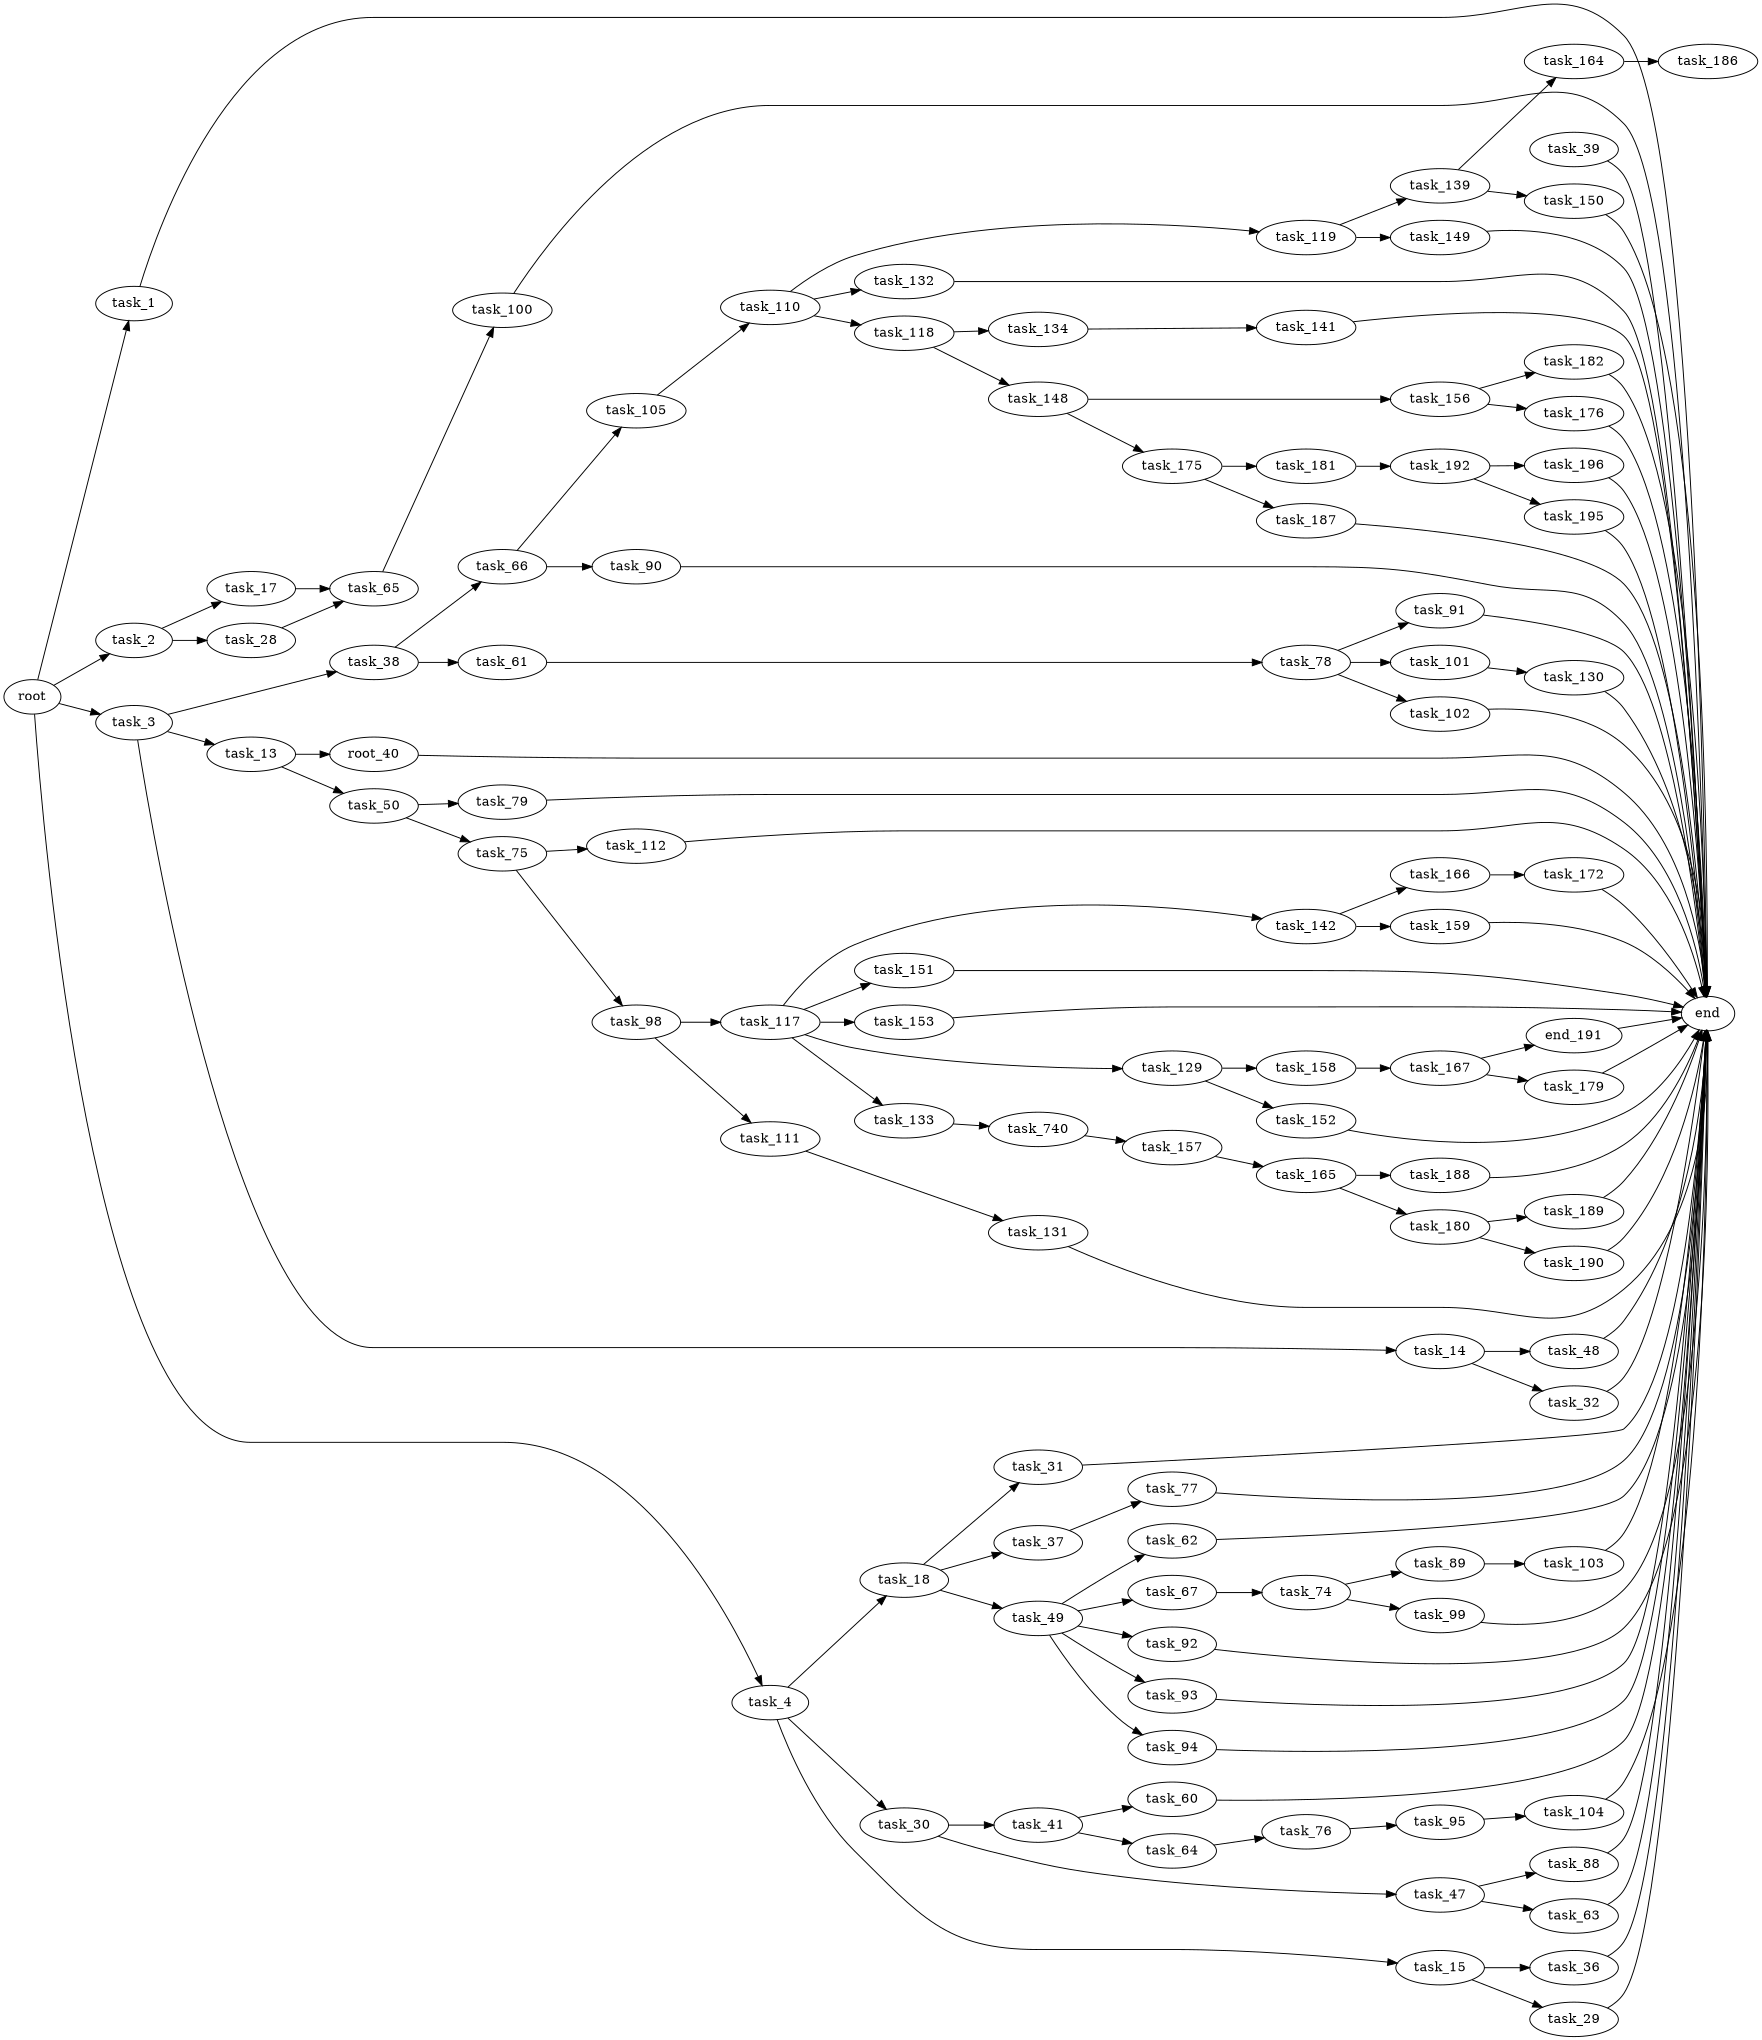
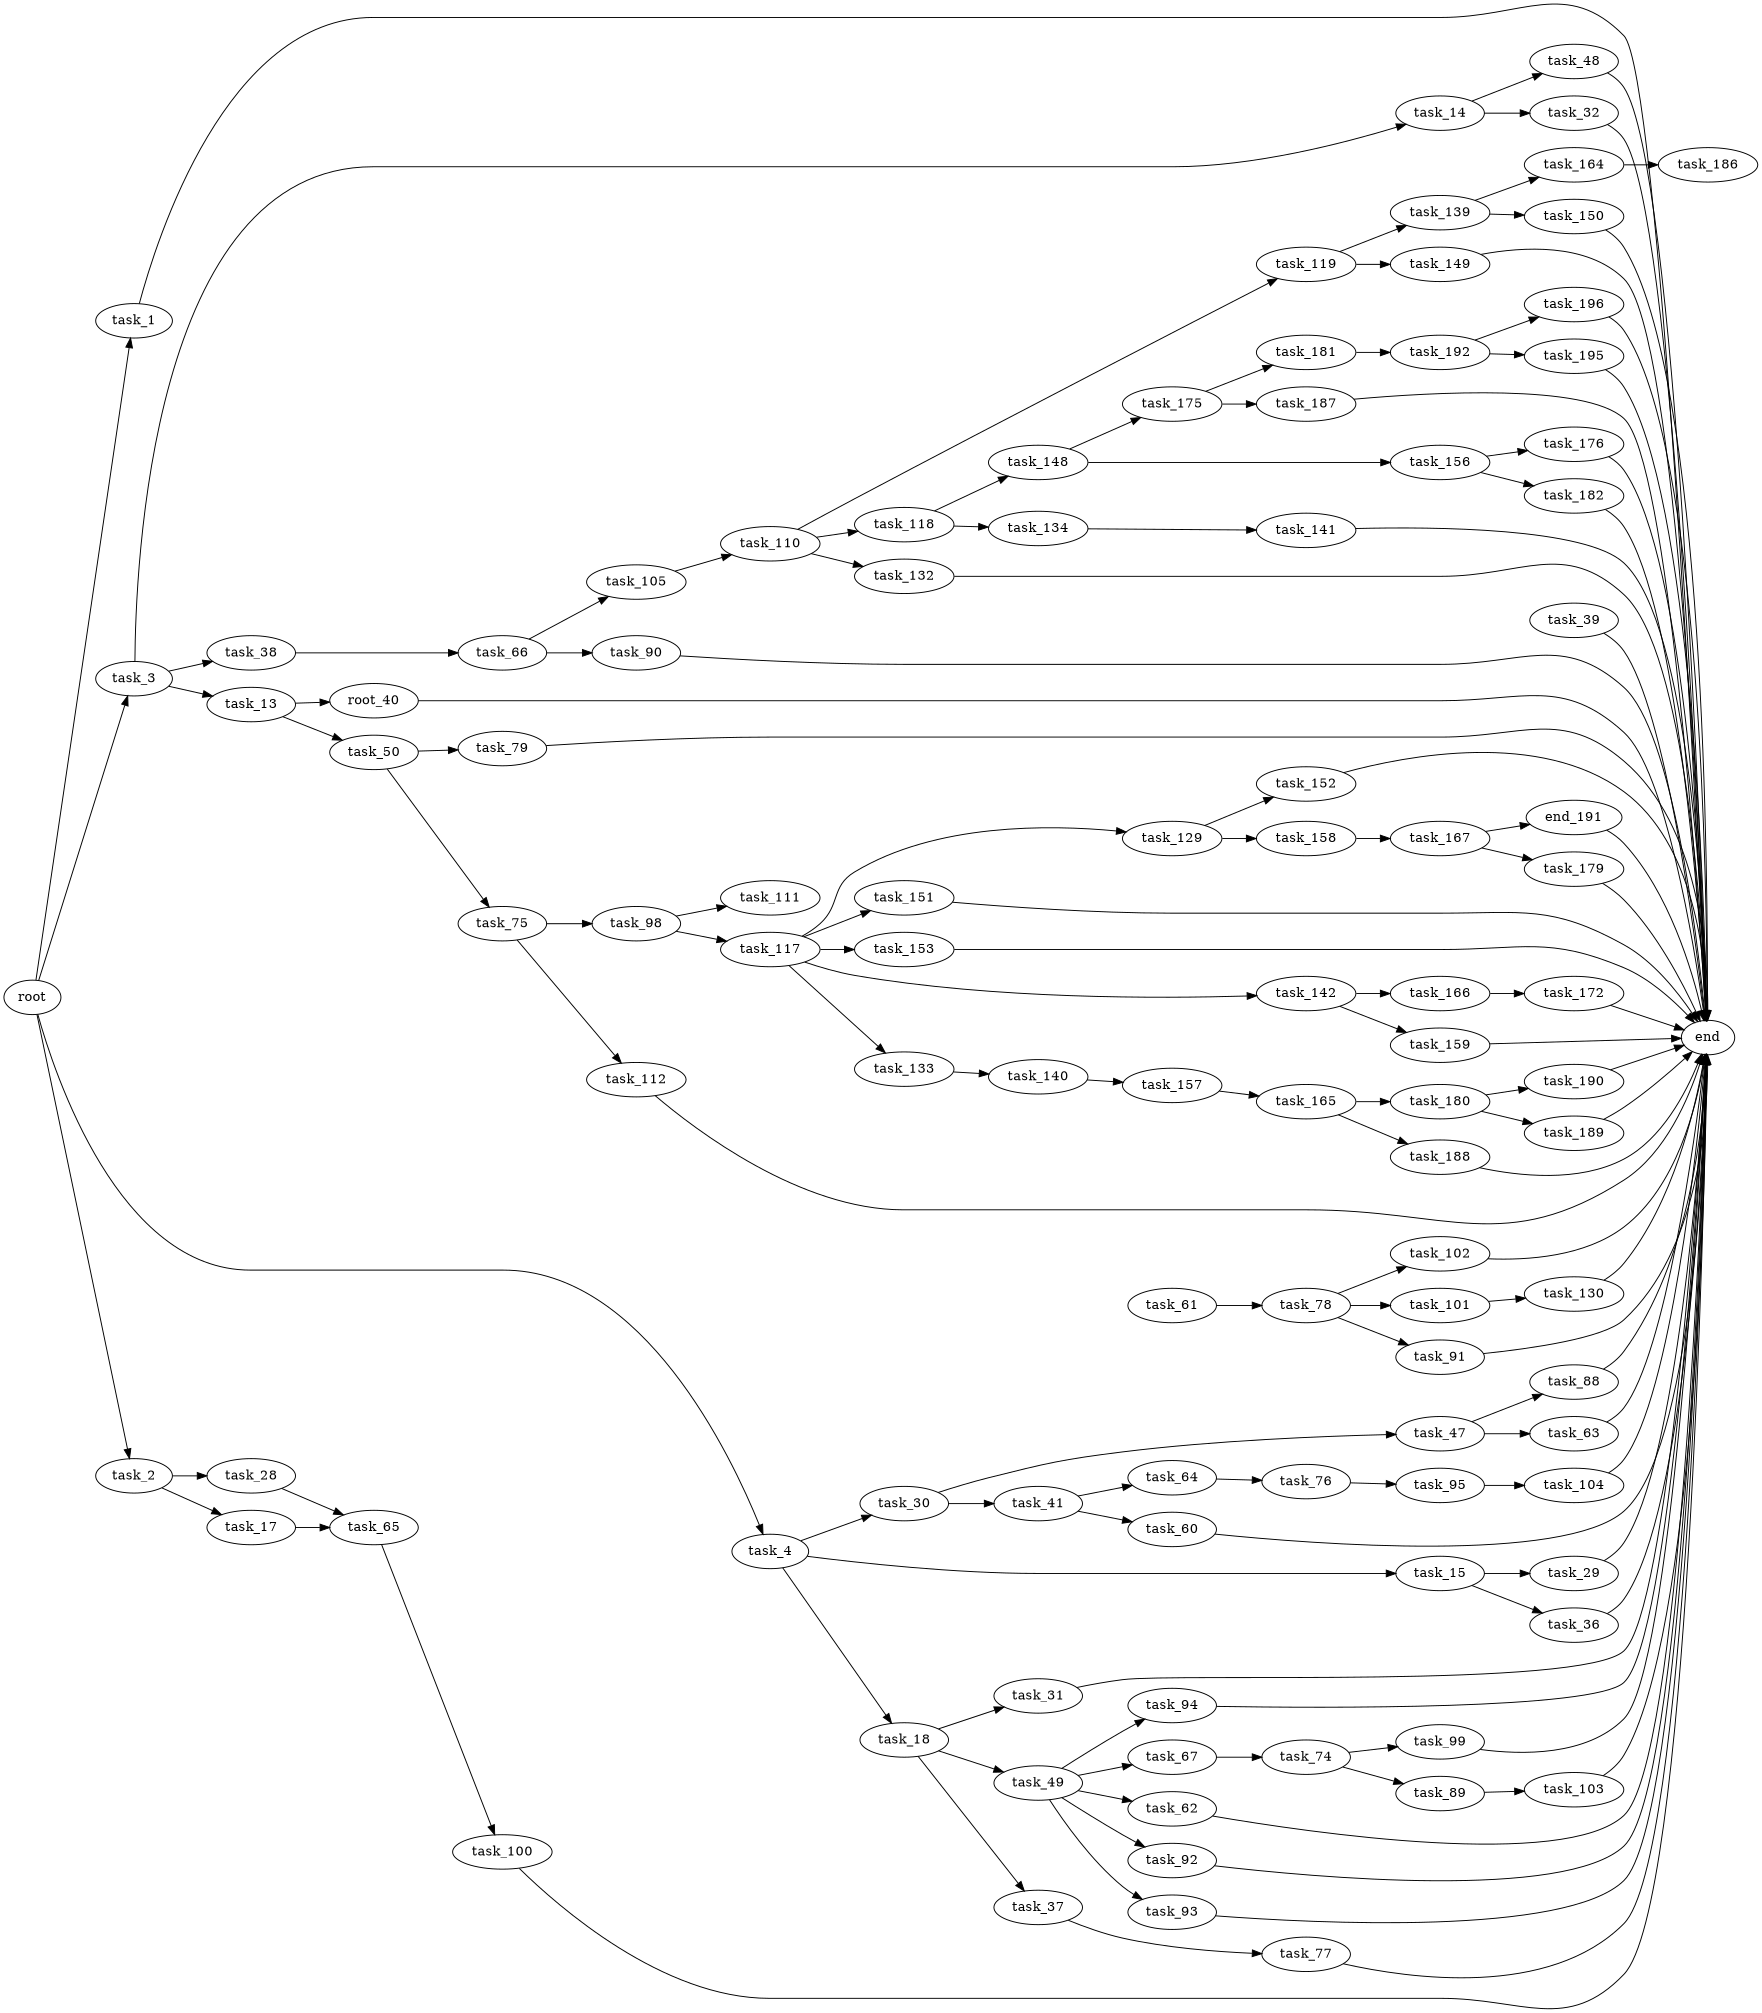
  digraph {
    rankdir=LR
    root
    task_1
    task_2
    task_3
    task_4
    end
    task_17
    task_28
    task_13
    task_14
    task_38
    task_15
    n13 [label=task_18]
    task_30
    task_65
    n16 [label=root_40]
    task_50
    task_32
    task_48
    task_61
    task_66
    task_29
    task_36
    task_31
    task_37
    task_49
    task_41
    task_47
    task_75
    task_79
    task_77
    task_62
    task_67
    task_92
    task_93
    task_94
    task_39
    task_100
    task_60
    task_64
    task_63
    task_88
    task_78
    task_90
    task_105
    task_76
    task_74
    task_98
    task_112
    task_91
    task_101
    task_102
    task_95
    task_110
    task_89
    task_99
    task_103
    task_111
    task_117
    task_104
    task_130
-   task_131
    task_129
    task_133
    task_142
    task_151
    task_153
    task_118
    task_119
    task_132
    task_134
    task_148
    task_139
    task_149
    task_152
    task_158
-   task_140 [label=task_740]
+   task_140
    task_159
    task_166
    task_141
    task_156
    task_175
    task_150
    task_164
    task_167
    task_157
    task_186
    task_165
    n89 [label=task_172]
    task_176
    task_182
    task_181
    task_187
    task_180
    task_188
    task_179
    n97 [label=end_191]
    task_189
    task_190
    task_192
    task_195
    task_196
    root -> task_1
    root -> task_2
    root -> task_3
    root -> task_4
    task_1 -> end
    task_2 -> task_17
    task_2 -> task_28
    task_3 -> task_13
    task_3 -> task_14
    task_3 -> task_38
    task_4 -> task_15
    task_4 -> n13
    task_4 -> task_30
    task_17 -> task_65
    task_28 -> task_65
    task_13 -> n16
    task_13 -> task_50
    task_14 -> task_32
    task_14 -> task_48
-   task_38 -> task_61
    task_38 -> task_66
    task_15 -> task_29
    task_15 -> task_36
    n13 -> task_31
    n13 -> task_37
    n13 -> task_49
    task_30 -> task_41
    task_30 -> task_47
    task_65 -> task_100
    n16 -> end
    task_50 -> task_75
    task_50 -> task_79
    task_32 -> end
    task_48 -> end
    task_61 -> task_78
    task_66 -> task_90
    task_66 -> task_105
    task_29 -> end
    task_36 -> end
    task_31 -> end
    task_37 -> task_77
    task_49 -> task_62
    task_49 -> task_67
    task_49 -> task_92
    task_49 -> task_93
    task_49 -> task_94
    task_41 -> task_60
    task_41 -> task_64
    task_47 -> task_63
    task_47 -> task_88
    task_75 -> task_98
    task_75 -> task_112
    task_79 -> end
    task_77 -> end
    task_62 -> end
    task_67 -> task_74
    task_92 -> end
    task_93 -> end
    task_94 -> end
    task_39 -> end
    task_100 -> end
    task_60 -> end
    task_64 -> task_76
    task_63 -> end
    task_88 -> end
    task_78 -> task_91
    task_78 -> task_101
    task_78 -> task_102
    task_90 -> end
    task_105 -> task_110
    task_76 -> task_95
    task_74 -> task_89
    task_74 -> task_99
    task_98 -> task_111
    task_98 -> task_117
    task_112 -> end
    task_91 -> end
    task_101 -> task_130
    task_102 -> end
    task_95 -> task_104
    task_110 -> task_118
    task_110 -> task_119
    task_110 -> task_132
    task_89 -> task_103
    task_99 -> end
    task_103 -> end
-   task_111 -> task_131
    task_117 -> task_129
    task_117 -> task_133
    task_117 -> task_142
    task_117 -> task_151
    task_117 -> task_153
    task_104 -> end
    task_130 -> end
-   task_131 -> end
    task_129 -> task_152
    task_129 -> task_158
    task_133 -> task_140
    task_142 -> task_159
    task_142 -> task_166
    task_151 -> end
    task_153 -> end
    task_118 -> task_134
    task_118 -> task_148
    task_119 -> task_139
    task_119 -> task_149
    task_132 -> end
    task_134 -> task_141
    task_148 -> task_156
    task_148 -> task_175
    task_139 -> task_150
    task_139 -> task_164
    task_149 -> end
    task_152 -> end
    task_158 -> task_167
    task_140 -> task_157
    task_159 -> end
    task_166 -> n89
    task_141 -> end
    task_156 -> task_176
    task_156 -> task_182
    task_175 -> task_181
    task_175 -> task_187
    task_150 -> end
    task_164 -> task_186
    task_167 -> task_179
    task_167 -> n97
    task_157 -> task_165
    task_165 -> task_180
    task_165 -> task_188
    n89 -> end
    task_176 -> end
    task_182 -> end
    task_181 -> task_192
    task_187 -> end
    task_180 -> task_189
    task_180 -> task_190
    task_188 -> end
    task_179 -> end
    n97 -> end
    task_189 -> end
    task_190 -> end
    task_192 -> task_195
    task_192 -> task_196
    task_195 -> end
    task_196 -> end
  }
